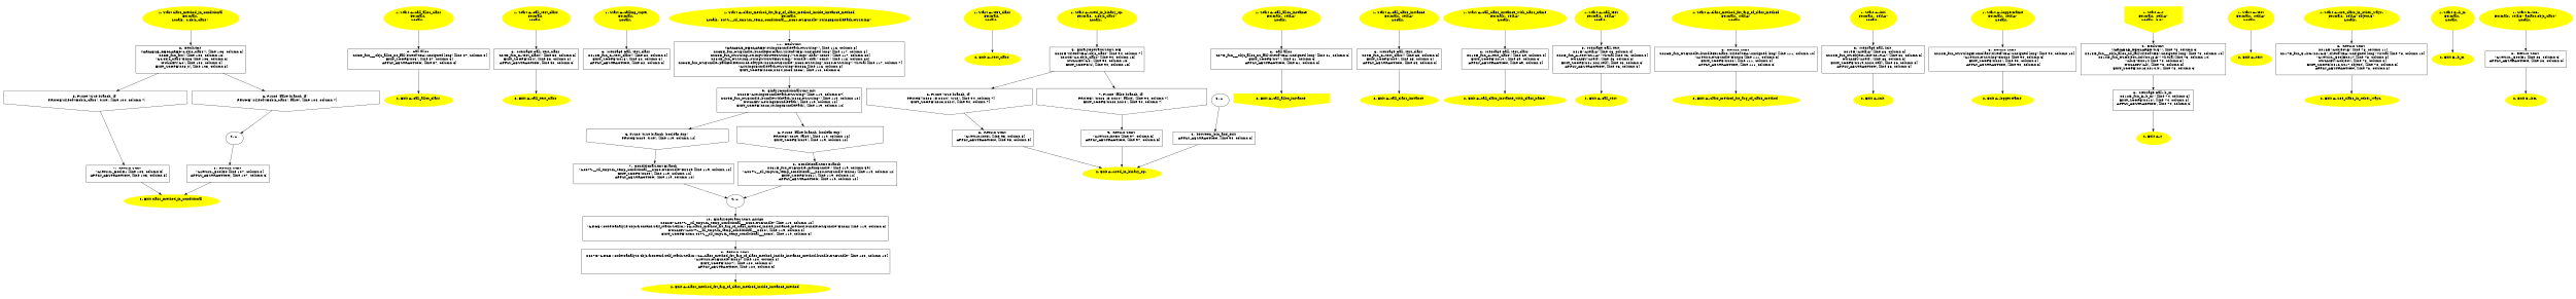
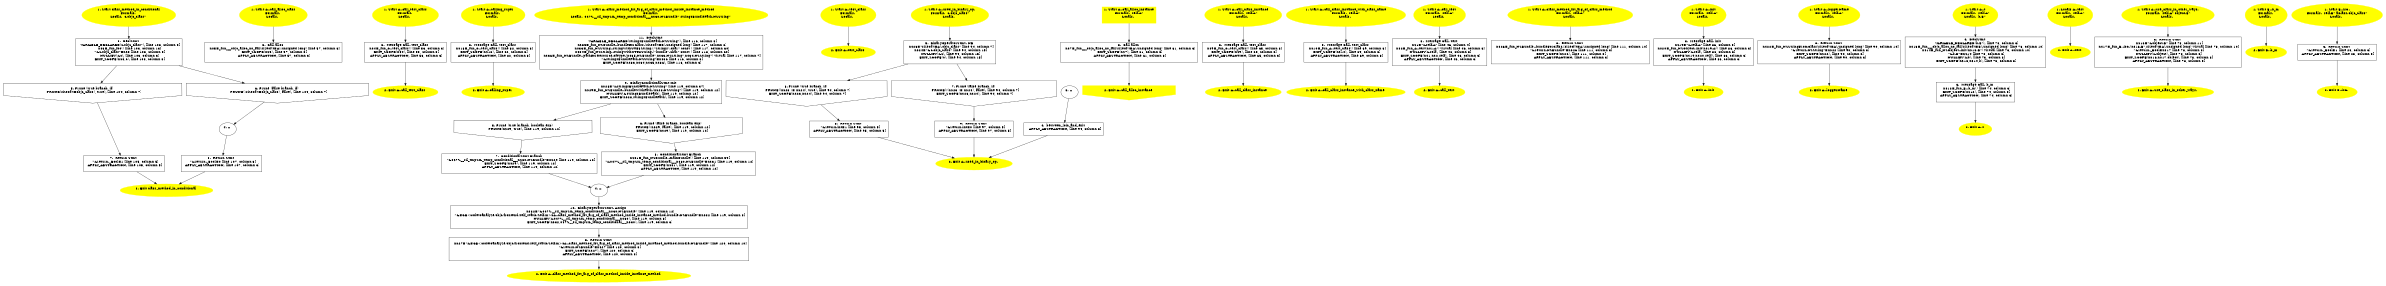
  digraph {
    node [color=yellow style=filled]
    n1 [label="1: Start class_method_in_conditional\nFormals: \nLocals:  c:objc_class* \n  "]
    n2 [label="8:  DeclStmt \n   VARIABLE_DECLARED(c:objc_class*); [line 103, column 3]\n  n$3=_fun_foo() [line 103, column 13]\n  *&c:objc_class*=n$3 [line 103, column 3]\n  NULLIFY(&c); [line 103, column 3]\n  EXIT_SCOPE(n$3,c); [line 103, column 3]\n " shape=box color="" style=""]
    n3 [label="5: Prune (true branch, if) \n   PRUNE(sizeof(t=objc_class), true); [line 104, column 7]\n " shape=invhouse color="" style=""]
    n4 [label="6: Prune (false branch, if) \n   PRUNE(!sizeof(t=objc_class), false); [line 104, column 7]\n " shape=invhouse color="" style=""]
    n5 [label="7:  Return Stmt \n   *&return:_Bool=1 [line 105, column 5]\n  APPLY_ABSTRACTION; [line 105, column 5]\n " shape=box color="" style=""]
    n6 [label="4: + \n  " color="" style=""]
    n7 [label="2: Exit class_method_in_conditional \n  "]
    n8 [label="3:  Return Stmt \n   *&return:_Bool=0 [line 107, column 3]\n  APPLY_ABSTRACTION; [line 107, column 3]\n " shape=box color="" style=""]
    n9 [label="1: Start A::call_alloc_class\nFormals: \nLocals:  \n  "]
    n10 [label="3:  Call alloc \n   n$5=_fun___objc_alloc_no_fail(sizeof(t=A):unsigned long) [line 57, column 3]\n  EXIT_SCOPE(n$5); [line 57, column 3]\n  APPLY_ABSTRACTION; [line 57, column 3]\n " shape=box color="" style=""]
-   n11 [label="2: Exit A::call_alloc_class \n  "]
    n12 [label="1: Start A::call_test_class\nFormals: \nLocals:  \n  "]
    n13 [label="3:  Message Call: test_class \n   n$4=_fun_C::test_class() [line 53, column 3]\n  EXIT_SCOPE(n$4); [line 53, column 3]\n  APPLY_ABSTRACTION; [line 53, column 3]\n " shape=box color="" style=""]
    n14 [label="2: Exit A::call_test_class \n  "]
    n15 [label="1: Start A::calling_super\nFormals: \nLocals:  \n  "]
    n16 [label="3:  Message Call: test_class \n   n$18=_fun_C::test_class() [line 82, column 3]\n  EXIT_SCOPE(n$18); [line 82, column 3]\n  APPLY_ABSTRACTION; [line 82, column 3]\n " shape=box color="" style=""]
+   n17 [label="2: Exit A::calling_super \n  "]
    n18 [label="1: Start A::class_method_fst_arg_of_class_method_inside_instance_method\nFormals: \nLocals:  0$?%__sil_tmpSIL_temp_conditional___n$30:NSBundle* stringsBundlePath:NSString* \n  "]
    n19 [label="11:  DeclStmt \n   VARIABLE_DECLARED(stringsBundlePath:NSString*); [line 116, column 3]\n  n$35=_fun_NSBundle::bundleForClass:(sizeof(t=B):unsigned long) [line 117, column 8]\n  n$33=_fun_NSString::stringWithUTF8String:(\"Strings\":char* const ) [line 117, column 60]\n  n$34=_fun_NSString::stringWithUTF8String:(\"bundle\":char* const ) [line 118, column 60]\n  n$36=_fun_NSBundle::pathForResource:ofType:(n$35:NSBundle*,n$33:NSString*,n$34:NSString*) virtual [line 117, column 7]\n  *&stringsBundlePath:NSString*=n$36 [line 116, column 3]\n  EXIT_SCOPE(n$33,n$34,n$35,n$36); [line 116, column 3]\n " shape=box color="" style=""]
    n20 [label="9:  BinaryConditionalStmt Init \n   n$28=*&stringsBundlePath:NSString* [line 119, column 37]\n  n$29=_fun_NSBundle::bundleWithPath:(n$28:NSString*) [line 119, column 12]\n  NULLIFY(&stringsBundlePath); [line 119, column 12]\n  EXIT_SCOPE(n$28,stringsBundlePath); [line 119, column 12]\n " shape=box color="" style=""]
    n21 [label="5: Prune (true branch, boolean exp) \n   PRUNE(n$29, true); [line 119, column 12]\n " shape=invhouse color="" style=""]
    n22 [label="6: Prune (false branch, boolean exp) \n   PRUNE(!n$29, false); [line 119, column 12]\n  EXIT_SCOPE(n$29); [line 119, column 12]\n " shape=invhouse color="" style=""]
    n23 [label="2: Exit A::class_method_fst_arg_of_class_method_inside_instance_method \n  "]
    n24 [label="3:  Return Stmt \n   n$27=*&#GB<codetoanalyze/objc/frontend/self_static/Self.m>$A::class_method_fst_arg_of_class_method_inside_instance_method.bundle:NSBundle* [line 120, column 10]\n  *&return:NSBundle*=n$27 [line 120, column 3]\n  EXIT_SCOPE(n$27); [line 120, column 3]\n  APPLY_ABSTRACTION; [line 120, column 3]\n " shape=box color="" style=""]
    n25 [label="4: + \n  " color="" style=""]
    n26 [label="10:  BinaryOperatorStmt: Assign \n   n$32=*&0$?%__sil_tmpSIL_temp_conditional___n$30:NSBundle* [line 119, column 12]\n  *&#GB<codetoanalyze/objc/frontend/self_static/Self.m>$A::class_method_fst_arg_of_class_method_inside_instance_method.bundle:NSBundle*=n$32 [line 119, column 3]\n  NULLIFY(&0$?%__sil_tmpSIL_temp_conditional___n$30); [line 119, column 3]\n  EXIT_SCOPE(n$32,0$?%__sil_tmpSIL_temp_conditional___n$30); [line 119, column 3]\n " shape=box color="" style=""]
    n27 [label="7:  ConditionalStmt Branch \n   *&0$?%__sil_tmpSIL_temp_conditional___n$30:NSBundle*=n$29 [line 119, column 12]\n  EXIT_SCOPE(n$29); [line 119, column 12]\n  APPLY_ABSTRACTION; [line 119, column 12]\n " shape=box color="" style=""]
    n28 [label="8:  ConditionalStmt Branch \n   n$31=_fun_NSBundle::mainBundle() [line 119, column 59]\n  *&0$?%__sil_tmpSIL_temp_conditional___n$30:NSBundle*=n$31 [line 119, column 12]\n  EXIT_SCOPE(n$31); [line 119, column 12]\n  APPLY_ABSTRACTION; [line 119, column 12]\n " shape=box color="" style=""]
    n29 [label="1: Start A::test_class\nFormals: \nLocals:  \n  "]
    n30 [label="2: Exit A::test_class \n  "]
    n31 [label="1: Start A::used_in_binary_op:\nFormals:  c:objc_class*\nLocals:  \n  "]
    n32 [label="5:  BinaryOperatorStmt: NE \n   n$23=*sizeof(t=A):objc_class* [line 94, column 7]\n  n$24=*&c:objc_class* [line 94, column 15]\n  NULLIFY(&c); [line 94, column 15]\n  EXIT_SCOPE(c); [line 94, column 15]\n " shape=box color="" style=""]
    n33 [label="6: Prune (true branch, if) \n   PRUNE((n$23 != n$24), true); [line 94, column 7]\n  EXIT_SCOPE(n$23,n$24); [line 94, column 7]\n " shape=invhouse color="" style=""]
    n34 [label="7: Prune (false branch, if) \n   PRUNE(!(n$23 != n$24), false); [line 94, column 7]\n  EXIT_SCOPE(n$23,n$24); [line 94, column 7]\n " shape=invhouse color="" style=""]
    n35 [label="8:  Return Stmt \n   *&return:int=1 [line 95, column 5]\n  APPLY_ABSTRACTION; [line 95, column 5]\n " shape=box color="" style=""]
    n36 [label="9:  Return Stmt \n   *&return:int=0 [line 97, column 5]\n  APPLY_ABSTRACTION; [line 97, column 5]\n " shape=box color="" style=""]
    n37 [label="2: Exit A::used_in_binary_op: \n  "]
    n38 [label="3: + \n  " color="" style=""]
    n39 [label="4:  between_join_and_exit \n   APPLY_ABSTRACTION; [line 94, column 3]\n " shape=box color="" style=""]
-   n40 [label="1: Start A::call_alloc_instance\nFormals:  self:A*\nLocals:  \n  "]
+   n40 [label="1: Start A::call_alloc_instance\nFormals:  self:A*\nLocals:  \n  " shape=box]
    n41 [label="3:  Call alloc \n   n$7=_fun___objc_alloc_no_fail(sizeof(t=A):unsigned long) [line 61, column 3]\n  EXIT_SCOPE(n$7); [line 61, column 3]\n  APPLY_ABSTRACTION; [line 61, column 3]\n " shape=box color="" style=""]
    n42 [label="2: Exit A::call_alloc_instance \n  " shape=invhouse]
    n43 [label="1: Start A::call_class_instance\nFormals:  self:A*\nLocals:  \n  "]
    n44 [label="3:  Message Call: test_class \n   n$9=_fun_C::test_class() [line 65, column 3]\n  EXIT_SCOPE(n$9); [line 65, column 3]\n  APPLY_ABSTRACTION; [line 65, column 3]\n " shape=box color="" style=""]
    n45 [label="2: Exit A::call_class_instance \n  "]
    n46 [label="1: Start A::call_class_instance_with_class_name\nFormals:  self:A*\nLocals:  \n  "]
    n47 [label="3:  Message Call: test_class \n   n$10=_fun_A::test_class() [line 69, column 3]\n  EXIT_SCOPE(n$10); [line 69, column 3]\n  APPLY_ABSTRACTION; [line 69, column 3]\n " shape=box color="" style=""]
    n48 [label="2: Exit A::call_class_instance_with_class_name \n  "]
    n49 [label="1: Start A::call_test\nFormals:  self:A*\nLocals:  \n  "]
    n50 [label="3:  Message Call: test \n   n$1=*&self:A* [line 46, column 4]\n  n$2=_fun_A::test(n$1:A*) virtual [line 46, column 3]\n  NULLIFY(&self); [line 46, column 3]\n  EXIT_SCOPE(n$1,n$2,self); [line 46, column 3]\n  APPLY_ABSTRACTION; [line 46, column 3]\n " shape=box color="" style=""]
    n51 [label="2: Exit A::call_test \n  "]
    n52 [label="1: Start A::class_method_fst_arg_of_class_method\nFormals:  self:A*\nLocals:  \n  "]
    n53 [label="3:  Return Stmt \n   n$26=_fun_NSBundle::bundleForClass:(sizeof(t=A):unsigned long) [line 111, column 10]\n  *&return:NSBundle*=n$26 [line 111, column 3]\n  EXIT_SCOPE(n$26); [line 111, column 3]\n  APPLY_ABSTRACTION; [line 111, column 3]\n " shape=box color="" style=""]
-   n54 [label="2: Exit A::class_method_fst_arg_of_class_method \n  "]
    n55 [label="1: Start A::init\nFormals:  self:A*\nLocals:  \n  "]
    n56 [label="3:  Message Call: init \n   n$19=*&self:A* [line 86, column 3]\n  n$20=_fun_NSObject::init(n$19:A*) [line 86, column 3]\n  NULLIFY(&self); [line 86, column 3]\n  EXIT_SCOPE(n$19,n$20,self); [line 86, column 3]\n  APPLY_ABSTRACTION; [line 86, column 3]\n " shape=box color="" style=""]
    n57 [label="2: Exit A::init \n  "]
    n58 [label="1: Start A::loggerName\nFormals:  self:A*\nLocals:  \n  "]
    n59 [label="3:  Return Stmt \n   n$22=_fun_NSStringFromClass(sizeof(t=A):unsigned long) [line 90, column 10]\n  *&return:NSString*=n$22 [line 90, column 3]\n  EXIT_SCOPE(n$22); [line 90, column 3]\n  APPLY_ABSTRACTION; [line 90, column 3]\n " shape=box color="" style=""]
    n60 [label="2: Exit A::loggerName \n  "]
-   n61 [label="1: Start A::t\nFormals:  self:A*\nLocals:  b:B* \n  " shape=invhouse]
+   n61 [label="1: Start A::t\nFormals:  self:A*\nLocals:  b:B* \n  "]
    n62 [label="4:  DeclStmt \n   VARIABLE_DECLARED(b:B*); [line 73, column 3]\n  n$13=_fun___objc_alloc_no_fail(sizeof(t=B):unsigned long) [line 73, column 10]\n  n$14=_fun_NSObject::init(n$13:B*) virtual [line 73, column 10]\n  *&b:B*=n$14 [line 73, column 3]\n  NULLIFY(&b); [line 73, column 3]\n  EXIT_SCOPE(n$13,n$14,b); [line 73, column 3]\n " shape=box color="" style=""]
    n63 [label="3:  Message Call: b_m \n   n$12=_fun_B::b_m() [line 74, column 3]\n  EXIT_SCOPE(n$12); [line 74, column 3]\n  APPLY_ABSTRACTION; [line 74, column 3]\n " shape=box color="" style=""]
    n64 [label="2: Exit A::t \n  "]
-   n65 [label="1: Start A::test\nFormals:  self:A*\nLocals:  \n  "]
+   n65 [label="1: Locals A::test\nFormals:  self:A*\nLocals:  \n  "]
    n66 [label="2: Exit A::test \n  "]
    n67 [label="1: Start A::use_class_in_other_ways:\nFormals:  self:A* object:B*\nLocals:  \n  "]
    n68 [label="3:  Return Stmt \n   n$16=*&object:B* [line 78, column 11]\n  n$17=_fun_B::isC:(n$16:B*,sizeof(t=A):unsigned long) virtual [line 78, column 10]\n  *&return:_Bool=n$17 [line 78, column 3]\n  NULLIFY(&object); [line 78, column 3]\n  EXIT_SCOPE(n$16,n$17,object); [line 78, column 3]\n  APPLY_ABSTRACTION; [line 78, column 3]\n " shape=box color="" style=""]
    n69 [label="2: Exit A::use_class_in_other_ways: \n  "]
    n70 [label="1: Start B::b_m\nFormals: \nLocals:  \n  "]
    n71 [label="2: Exit B::b_m \n  "]
    n72 [label="1: Start B::isC:\nFormals:  self:B* aClass:objc_class*\nLocals:  \n  "]
    n73 [label="3:  Return Stmt \n   *&return:_Bool=1 [line 23, column 3]\n  APPLY_ABSTRACTION; [line 23, column 3]\n " shape=box color="" style=""]
    n74 [label="2: Exit B::isC: \n  "]
    n1 -> n2
    n2 -> n3
    n2 -> n4
    n3 -> n5
    n4 -> n6
    n5 -> n7
    n6 -> n8
    n8 -> n7
    n9 -> n10
-   n10 -> n11
    n12 -> n13
    n13 -> n14
    n15 -> n16
+   n16 -> n17
    n18 -> n19
    n19 -> n20
    n20 -> n21
    n20 -> n22
    n21 -> n27
    n22 -> n28
    n24 -> n23
    n25 -> n26
    n26 -> n24
    n27 -> n25
    n28 -> n25
    n29 -> n30
    n31 -> n32
    n32 -> n33
    n32 -> n34
    n33 -> n35
    n34 -> n36
    n35 -> n37
    n36 -> n37
    n38 -> n39
    n39 -> n37
    n40 -> n41
    n41 -> n42
    n43 -> n44
    n44 -> n45
    n46 -> n47
    n47 -> n48
    n49 -> n50
    n50 -> n51
    n52 -> n53
-   n53 -> n54
    n55 -> n56
    n56 -> n57
    n58 -> n59
    n59 -> n60
    n61 -> n62
    n62 -> n63
    n63 -> n64
    n65 -> n66
    n67 -> n68
    n68 -> n69
    n70 -> n71
    n72 -> n73
    n73 -> n74
  }
